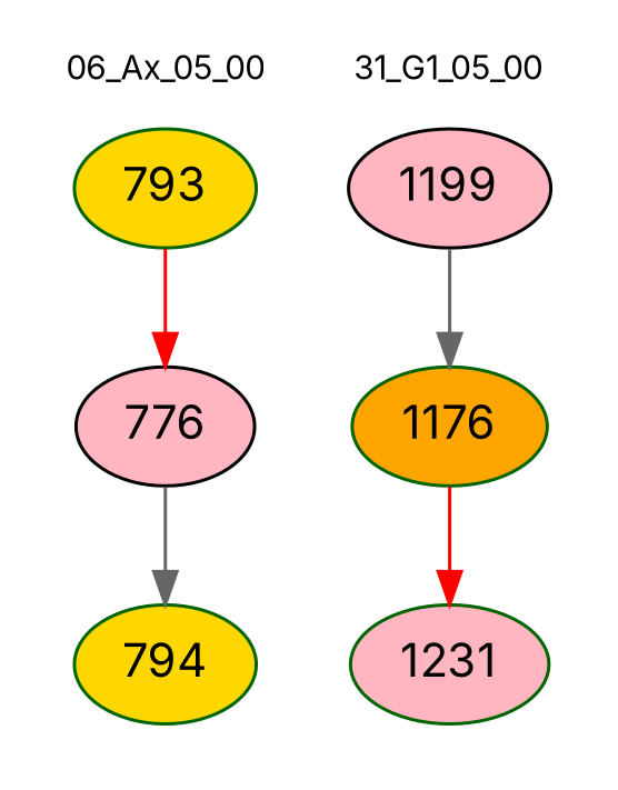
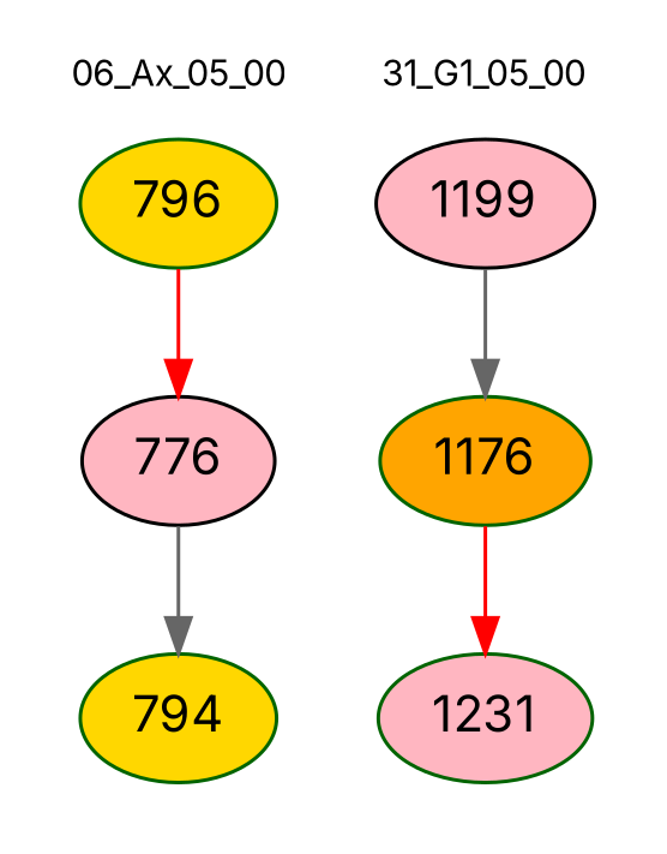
  digraph {
    fontname=Inter
    node [color=darkgreen fillcolor=lightpink fontname=Inter style=filled]
    edge [color=red fontname=Inter]
-   n1 [fillcolor=gold label=793]
+   n1 [fillcolor=gold label=796]
    n2 [color=black label=776]
    n3 [fillcolor=gold label=794]
    n4 [color=black label=1199]
    n5 [fillcolor=orange label=1176]
    n6 [label=1231]
    subgraph cluster_1 {
      color=white
      fontsize=10
      label="06_Ax_05_00"
      n1
      n2
      n3
    }
    subgraph cluster_2 {
      color=white
      fontsize=10
      label="31_G1_05_00"
      n4
      n5
      n6
    }
    n1 -> n2
    n2 -> n3 [color=gray40]
    n4 -> n5 [color=gray40]
    n5 -> n6
  }
